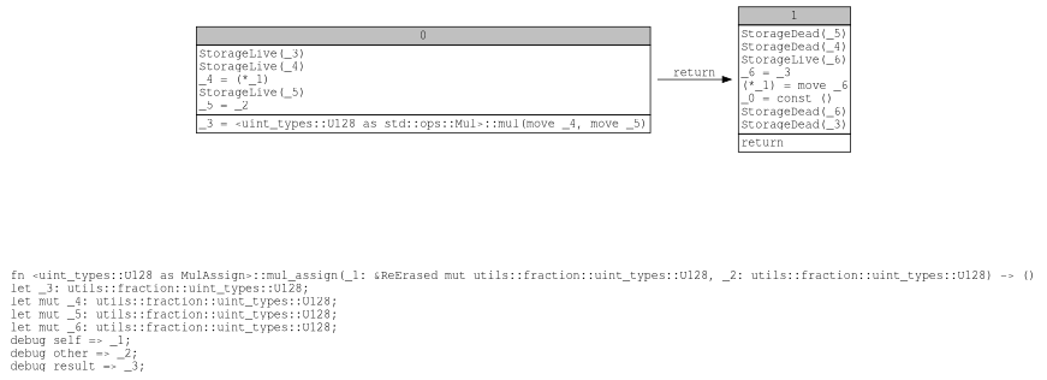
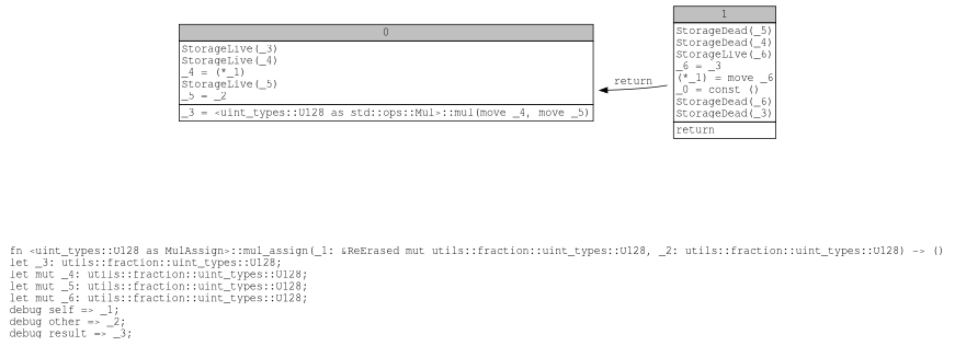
  digraph {
    fontname="Courier, monospace"
    label=<fn &lt;uint_types::U128 as MulAssign&gt;::mul_assign(_1: &amp;ReErased mut utils::fraction::uint_types::U128, _2: utils::fraction::uint_types::U128) -&gt; ()<br align="left"/>let _3: utils::fraction::uint_types::U128;<br align="left"/>let mut _4: utils::fraction::uint_types::U128;<br align="left"/>let mut _5: utils::fraction::uint_types::U128;<br align="left"/>let mut _6: utils::fraction::uint_types::U128;<br align="left"/>debug self =&gt; _1;<br align="left"/>debug other =&gt; _2;<br align="left"/>debug result =&gt; _3;<br align="left"/>>
    rankdir=LR
    node [fontname="Courier, monospace" shape=none]
    n1 [label=<<table border="0" cellborder="1" cellspacing="0"><tr><td bgcolor="gray" align="center" colspan="1">0</td></tr><tr><td align="left" balign="left">StorageLive(_3)<br/>StorageLive(_4)<br/>_4 = (*_1)<br/>StorageLive(_5)<br/>_5 = _2<br/></td></tr><tr><td align="left">_3 = &lt;uint_types::U128 as std::ops::Mul&gt;::mul(move _4, move _5)</td></tr></table>>]
    n2 [label=<<table border="0" cellborder="1" cellspacing="0"><tr><td bgcolor="gray" align="center" colspan="1">1</td></tr><tr><td align="left" balign="left">StorageDead(_5)<br/>StorageDead(_4)<br/>StorageLive(_6)<br/>_6 = _3<br/>(*_1) = move _6<br/>_0 = const ()<br/>StorageDead(_6)<br/>StorageDead(_3)<br/></td></tr><tr><td align="left">return</td></tr></table>>]
-   n1 -> n2 [fontname="Courier, monospace" label=return]
+   n2 -> n1 [fontname="Courier, monospace" label=return]
  }
